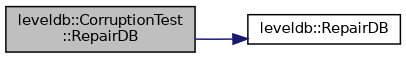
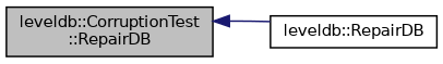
  digraph {
    rankdir=LR
    node [color=black fontname=Helvetica fontsize=10 shape=record style=filled]
    n1 [fillcolor=grey75 fontcolor=black height=0.2 label="leveldb::CorruptionTest\l::RepairDB" width=0.4]
    n2 [fillcolor=white height=0.2 label="leveldb::RepairDB" width=0.4]
-   n1 -> n2 [color=midnightblue fontname=Helvetica fontsize=10 labelfontname=Helvetica labelfontsize=10 style=solid]
+   n2 -> n1 [color=midnightblue fontname=Helvetica fontsize=10 labelfontname=Helvetica labelfontsize=10 style=solid]
  }
